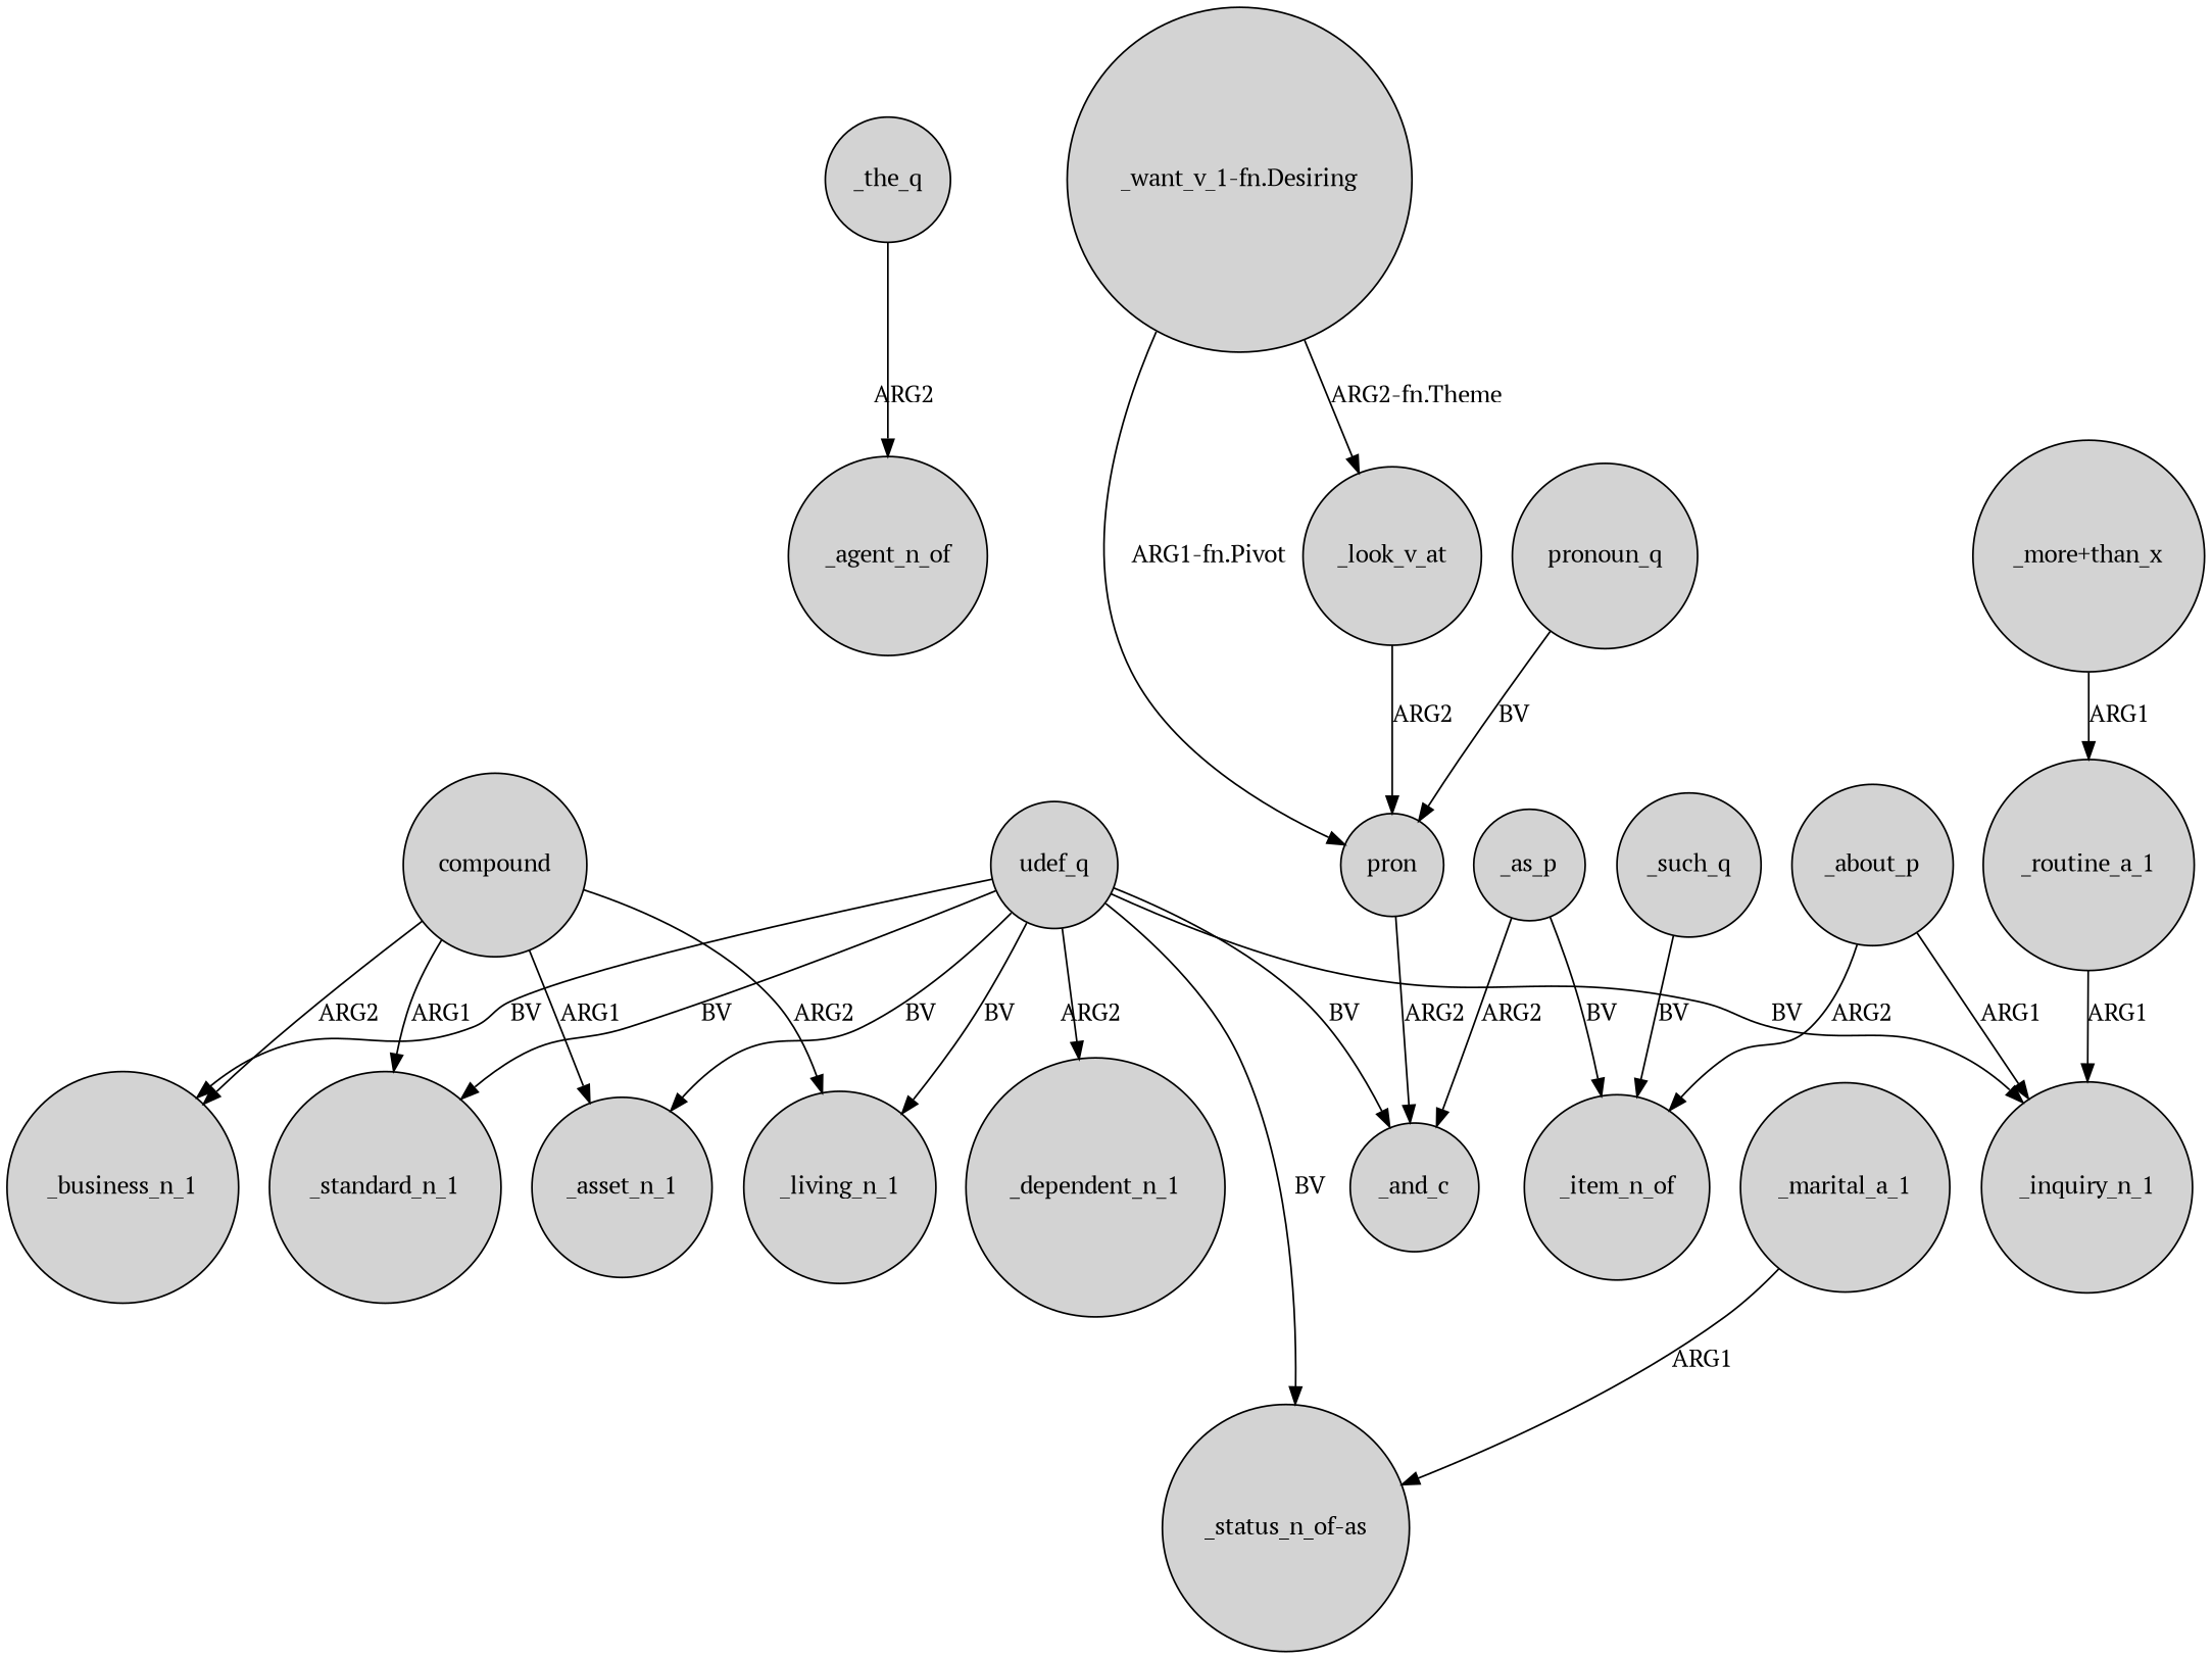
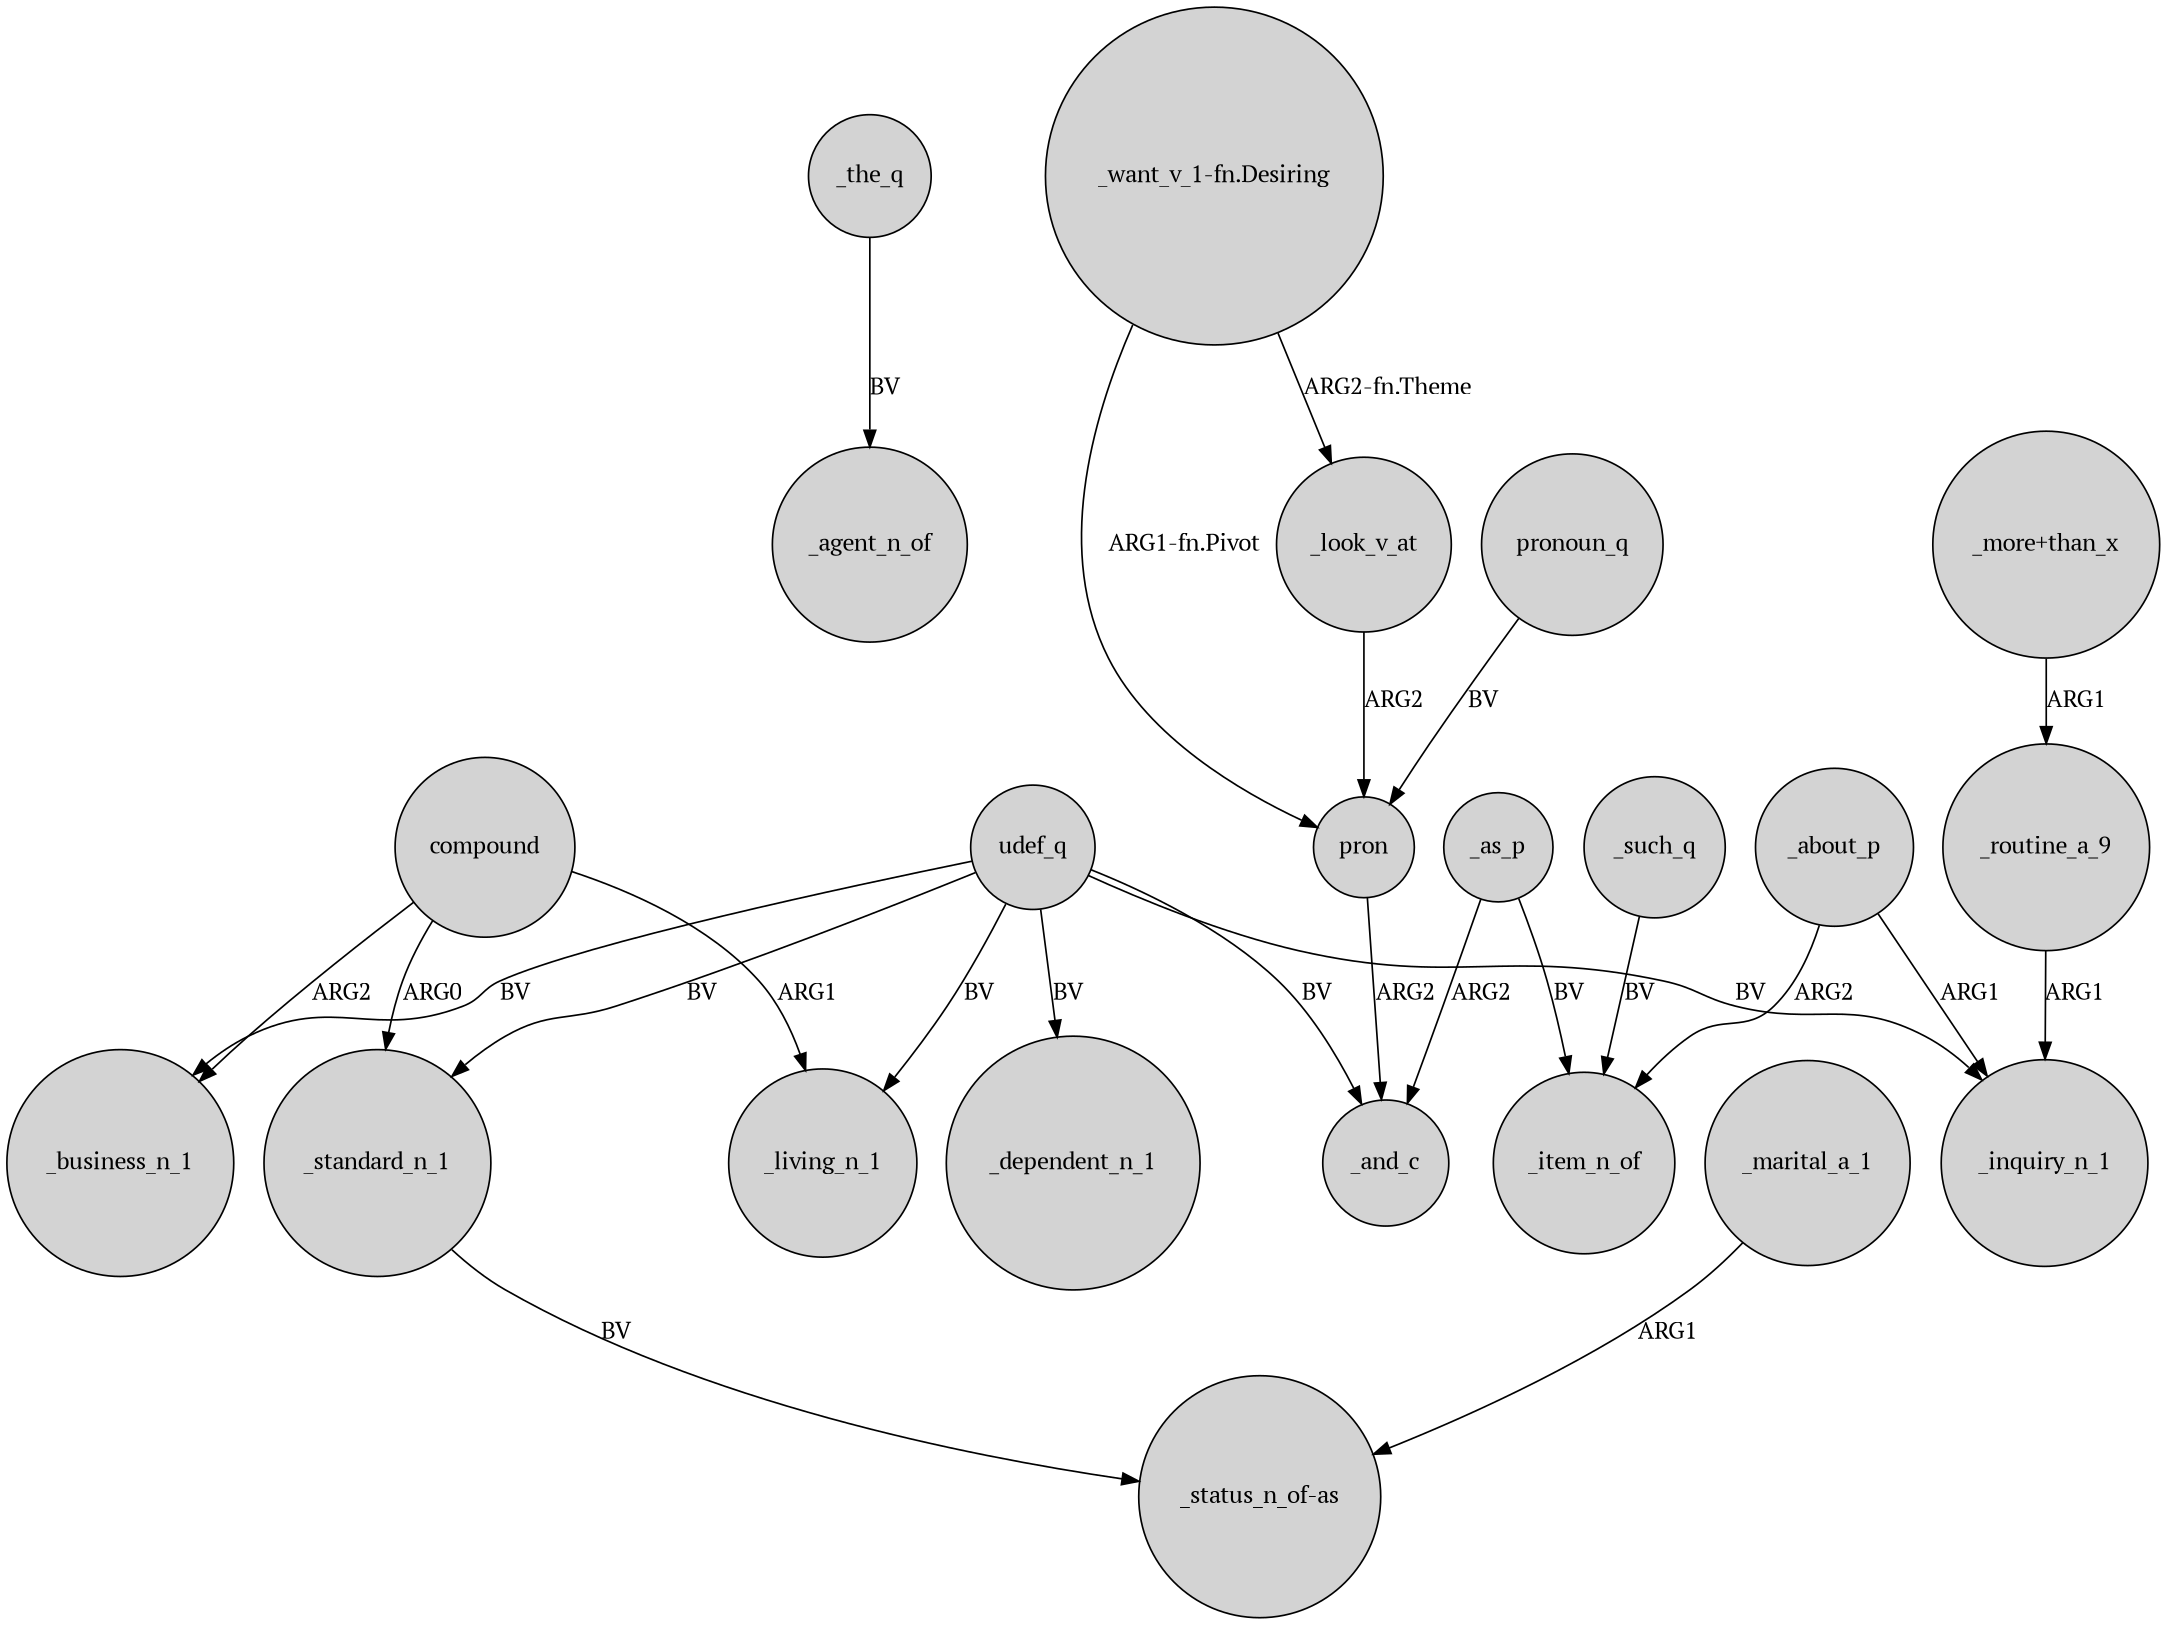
  digraph {
    fontname="PT Serif"
    node [fontname="PT Serif" shape=circle style=filled]
    edge [fontname="PT Serif"]
    _the_q
    _agent_n_of
-   _routine_a_1
+   _routine_a_1 [label=_routine_a_9]
    _inquiry_n_1
    udef_q
    _living_n_1
    _dependent_n_1
    _and_c
-   _asset_n_1
    "_status_n_of-as"
    _business_n_1
    _standard_n_1
    _about_p
    _item_n_of
    "_want_v_1-fn.Desiring"
    pron
    _look_v_at
    compound
    pronoun_q
    _marital_a_1
    _as_p
    _such_q
    "_more+than_x"
-   _the_q -> _agent_n_of [label=ARG2]
+   _the_q -> _agent_n_of [label=BV]
    _routine_a_1 -> _inquiry_n_1 [label=ARG1]
    udef_q -> _inquiry_n_1 [label=BV]
    udef_q -> _living_n_1 [label=BV]
-   udef_q -> _dependent_n_1 [label=ARG2]
+   udef_q -> _dependent_n_1 [label=BV]
    udef_q -> _and_c [label=BV]
-   udef_q -> _asset_n_1 [label=BV]
-   udef_q -> "_status_n_of-as" [label=BV]
+   _standard_n_1 -> "_status_n_of-as" [label=BV]
    udef_q -> _business_n_1 [label=BV]
    udef_q -> _standard_n_1 [label=BV]
    _about_p -> _inquiry_n_1 [label=ARG1]
    _about_p -> _item_n_of [label=ARG2]
    "_want_v_1-fn.Desiring" -> pron [label="ARG1-fn.Pivot"]
    "_want_v_1-fn.Desiring" -> _look_v_at [label="ARG2-fn.Theme"]
    pron -> _and_c [label=ARG2]
    _look_v_at -> pron [label=ARG2]
-   compound -> _living_n_1 [label=ARG2]
-   compound -> _asset_n_1 [label=ARG1]
+   compound -> _living_n_1 [label=ARG1]
    compound -> _business_n_1 [label=ARG2]
-   compound -> _standard_n_1 [label=ARG1]
+   compound -> _standard_n_1 [label=ARG0]
    pronoun_q -> pron [label=BV]
    _marital_a_1 -> "_status_n_of-as" [label=ARG1]
    _as_p -> _and_c [label=ARG2]
    _as_p -> _item_n_of [label=BV]
    _such_q -> _item_n_of [label=BV]
    "_more+than_x" -> _routine_a_1 [label=ARG1]
  }
